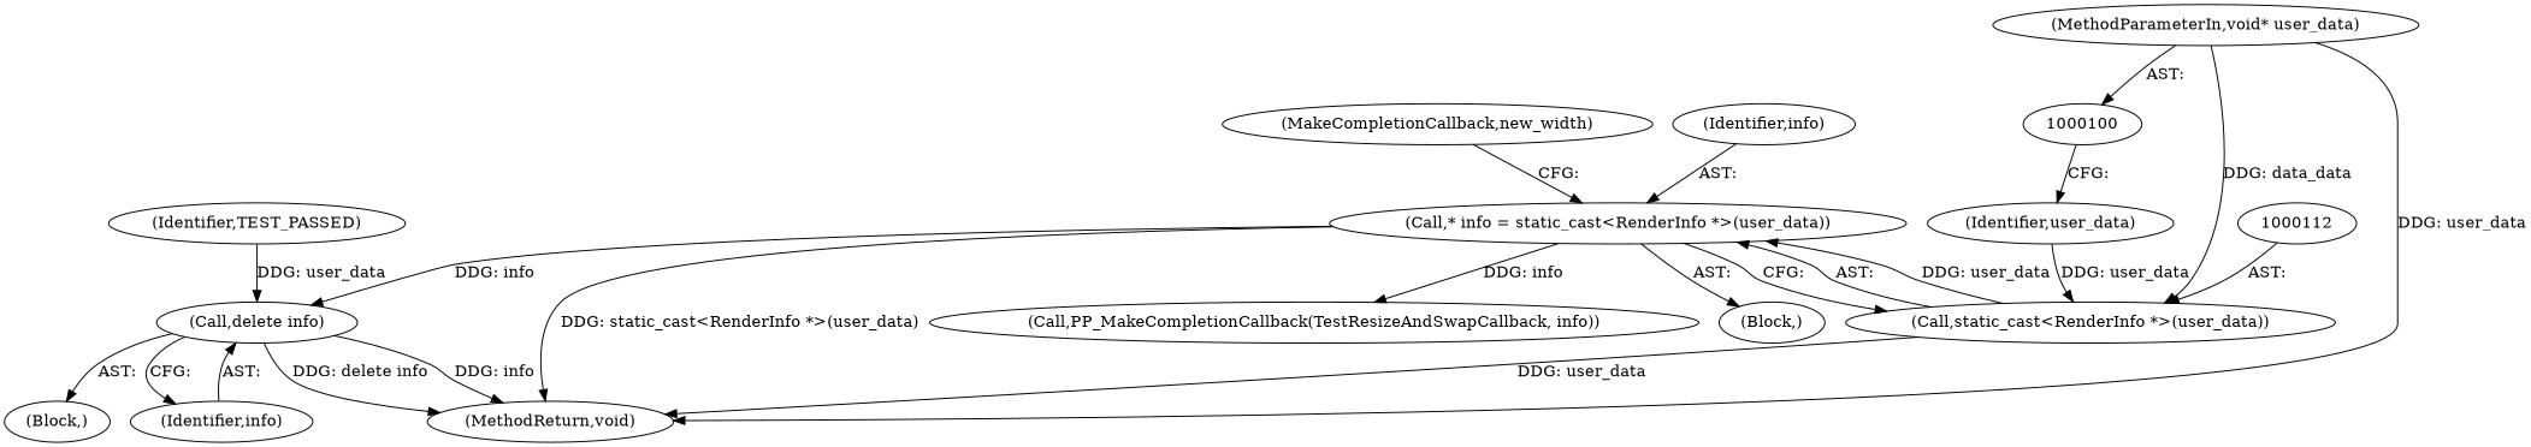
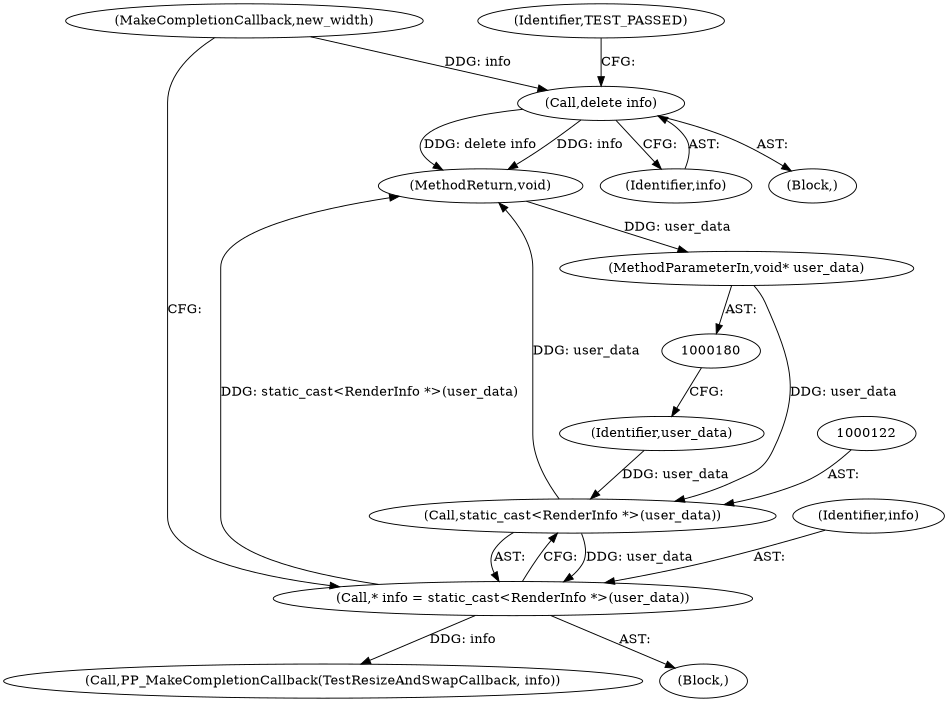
  digraph {
    n1 [label="(Call,delete info)"]
    n2 [label="(Block,)"]
    n3 [label="(MethodReturn,void)"]
    n4 [label="(Identifier,info)"]
    n5 [label="(Call,* info = static_cast<RenderInfo *>(user_data))"]
    n6 [label="(Call,static_cast<RenderInfo *>(user_data))"]
    n7 [label="(Call,PP_MakeCompletionCallback(TestResizeAndSwapCallback, info))"]
    n8 [label="(Block,)"]
    n9 [label="(Identifier,user_data)"]
    n10 [label="(MethodParameterIn,void* user_data)"]
-   1000100
+   1000100 [label=1000180]
    n12 [label="(Identifier,TEST_PASSED)"]
    n13 [label="(MakeCompletionCallback,new_width)"]
    n14 [label="(Identifier,info)"]
-   1000112
+   1000112 [label=1000122]
    n1 -> n2 [label="AST: "]
    n1 -> n3 [label="DDG: delete info"]
    n1 -> n3 [label="DDG: info"]
    n1 -> n4 [label="CFG: "]
    n4 -> n1 [label="AST: "]
-   n5 -> n1 [label="DDG: info"]
+   n13 -> n1 [label="DDG: info"]
    n5 -> n3 [label="DDG: static_cast<RenderInfo *>(user_data)"]
    n5 -> n6 [label="CFG: "]
    n5 -> n7 [label="DDG: info"]
    n5 -> n8 [label="AST: "]
    n6 -> n3 [label="DDG: user_data"]
    n6 -> n5 [label="AST: "]
    n6 -> n5 [label="DDG: user_data"]
    n9 -> n6 [label="DDG: user_data"]
-   n10 -> n3 [label="DDG: user_data"]
-   n10 -> n6 [label="DDG: data_data"]
+   n3 -> n10 [label="DDG: user_data"]
+   n10 -> n6 [label="DDG: user_data"]
    n10 -> 1000100 [label="AST: "]
    1000100 -> n9 [label="CFG: "]
-   n12 -> n1 [label="DDG: user_data"]
+   n12 -> n1 [label="CFG: "]
    n13 -> n5 [label="CFG: "]
    n14 -> n5 [label="AST: "]
    1000112 -> n6 [label="AST: "]
  }
